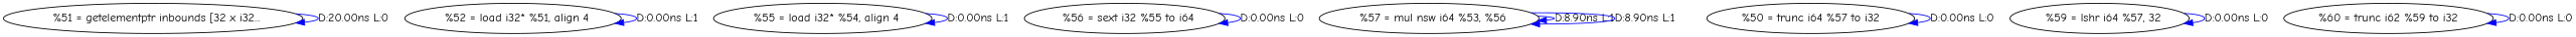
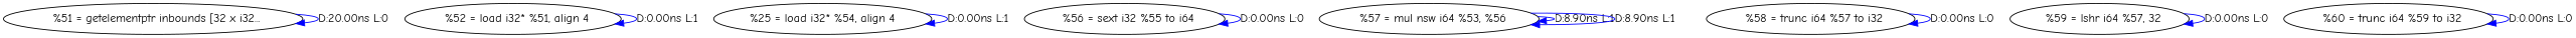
  digraph {
    fontname="Comic Neue"
    node [fontname="Comic Neue"]
    edge [color=blue fontname="Comic Neue"]
    n1 [label="  %51 = getelementptr inbounds [32 x i32..."]
    n2 [label="  %52 = load i32* %51, align 4"]
-   n3 [label="  %55 = load i32* %54, align 4"]
+   n3 [label="%25 = load i32* %54, align 4"]
    n4 [label="  %56 = sext i32 %55 to i64"]
    n5 [label="  %57 = mul nsw i64 %53, %56"]
-   n6 [label="%50 = trunc i64 %57 to i32"]
+   n6 [label="  %58 = trunc i64 %57 to i32"]
    n7 [label="  %59 = lshr i64 %57, 32"]
-   n8 [label="%60 = trunc i62 %59 to i32"]
+   n8 [label="  %60 = trunc i64 %59 to i32"]
    n1 -> n1 [label="D:20.00ns L:0"]
    n2 -> n2 [label="D:0.00ns L:1"]
    n3 -> n3 [label="D:0.00ns L:1"]
    n4 -> n4 [label="D:0.00ns L:0"]
    n5 -> n5 [label="D:8.90ns L:1"]
    n5 -> n5 [label="D:8.90ns L:1"]
    n6 -> n6 [label="D:0.00ns L:0"]
    n7 -> n7 [label="D:0.00ns L:0"]
    n8 -> n8 [label="D:0.00ns L:0"]
  }
